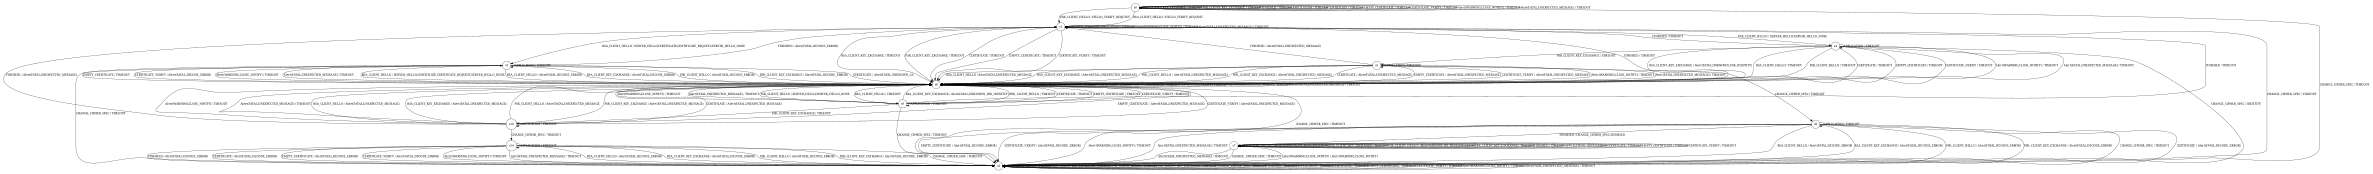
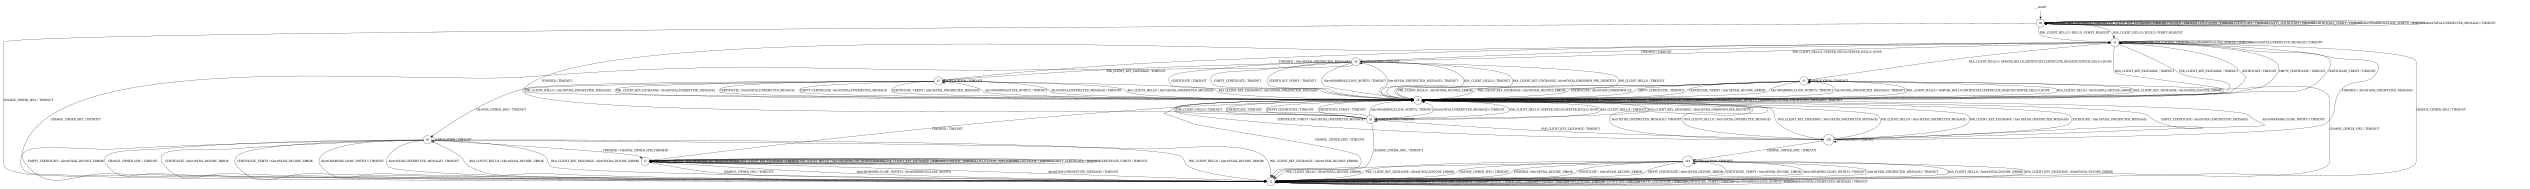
  digraph {
    fontname="Noto Serif"
    node [fontname="Noto Serif" shape=circle]
    edge [fontname="Noto Serif"]
+   __start0 [shape=none]
    n2 [label=s0]
    n3 [label=s1]
    n4 [label=s2]
    n5 [label=s3]
    n6 [label=s4]
    n7 [label=s8]
    n8 [label=s5]
    n9 [label=s9]
    n10 [label=s6]
    n11 [label=s7]
    n12 [label=s10]
    n13 [label=s14]
+   __start0 -> n2
    n2 -> n2 [label="RSA_CLIENT_KEY_EXCHANGE / TIMEOUT"]
    n2 -> n2 [label="PSK_CLIENT_KEY_EXCHANGE / TIMEOUT"]
    n2 -> n2 [label="FINISHED / TIMEOUT"]
    n2 -> n2 [label="APPLICATION / TIMEOUT"]
    n2 -> n2 [label="CERTIFICATE / TIMEOUT"]
    n2 -> n2 [label="EMPTY_CERTIFICATE / TIMEOUT"]
    n2 -> n2 [label="CERTIFICATE_VERIFY / TIMEOUT"]
    n2 -> n2 [label="Alert(WARNING,CLOSE_NOTIFY) / TIMEOUT"]
    n2 -> n2 [label="Alert(FATAL,UNEXPECTED_MESSAGE) / TIMEOUT"]
    n2 -> n3 [label="RSA_CLIENT_HELLO / HELLO_VERIFY_REQUEST"]
    n2 -> n3 [label="PSK_CLIENT_HELLO / HELLO_VERIFY_REQUEST"]
    n2 -> n4 [label="CHANGE_CIPHER_SPEC / TIMEOUT"]
    n3 -> n3 [label="FINISHED / TIMEOUT"]
    n3 -> n3 [label="APPLICATION / TIMEOUT"]
    n3 -> n3 [label="Alert(WARNING,CLOSE_NOTIFY) / TIMEOUT"]
    n3 -> n3 [label="Alert(FATAL,UNEXPECTED_MESSAGE) / TIMEOUT"]
    n3 -> n4 [label="CHANGE_CIPHER_SPEC / TIMEOUT"]
    n3 -> n5 [label="RSA_CLIENT_HELLO / SERVER_HELLO,CERTIFICATE,CERTIFICATE_REQUEST,SERVER_HELLO_DONE"]
    n3 -> n6 [label="PSK_CLIENT_HELLO / SERVER_HELLO,SERVER_HELLO_DONE"]
    n3 -> n7 [label="RSA_CLIENT_KEY_EXCHANGE / TIMEOUT"]
    n3 -> n7 [label="PSK_CLIENT_KEY_EXCHANGE / TIMEOUT"]
    n3 -> n7 [label="CERTIFICATE / TIMEOUT"]
    n3 -> n7 [label="EMPTY_CERTIFICATE / TIMEOUT"]
    n3 -> n7 [label="CERTIFICATE_VERIFY / TIMEOUT"]
    n4 -> n4 [label="RSA_CLIENT_HELLO / TIMEOUT"]
    n4 -> n4 [label="RSA_CLIENT_KEY_EXCHANGE / TIMEOUT"]
    n4 -> n4 [label="PSK_CLIENT_HELLO / TIMEOUT"]
    n4 -> n4 [label="PSK_CLIENT_KEY_EXCHANGE / TIMEOUT"]
    n4 -> n4 [label="CHANGE_CIPHER_SPEC / TIMEOUT"]
    n4 -> n4 [label="FINISHED / TIMEOUT"]
    n4 -> n4 [label="APPLICATION / TIMEOUT"]
    n4 -> n4 [label="CERTIFICATE / TIMEOUT"]
    n4 -> n4 [label="EMPTY_CERTIFICATE / TIMEOUT"]
    n4 -> n4 [label="CERTIFICATE_VERIFY / TIMEOUT"]
    n4 -> n4 [label="Alert(WARNING,CLOSE_NOTIFY) / TIMEOUT"]
    n4 -> n4 [label="Alert(FATAL,UNEXPECTED_MESSAGE) / TIMEOUT"]
-   n5 -> n3 [label="FINISHED / Alert(FATAL,DECODE_ERROR)"]
    n5 -> n4 [label="CHANGE_CIPHER_SPEC / TIMEOUT"]
    n5 -> n5 [label="APPLICATION / TIMEOUT"]
    n5 -> n7 [label="RSA_CLIENT_HELLO / Alert(FATAL,DECODE_ERROR)"]
    n5 -> n7 [label="RSA_CLIENT_KEY_EXCHANGE / Alert(FATAL,DECODE_ERROR)"]
    n5 -> n7 [label="PSK_CLIENT_HELLO / Alert(FATAL,DECODE_ERROR)"]
    n5 -> n7 [label="PSK_CLIENT_KEY_EXCHANGE / Alert(FATAL,DECODE_ERROR)"]
    n5 -> n7 [label="CERTIFICATE / Alert(FATAL,UNKNOWN_CA)"]
    n5 -> n7 [label="EMPTY_CERTIFICATE / TIMEOUT"]
    n5 -> n7 [label="CERTIFICATE_VERIFY / Alert(FATAL,DECODE_ERROR)"]
    n5 -> n7 [label="Alert(WARNING,CLOSE_NOTIFY) / TIMEOUT"]
    n5 -> n7 [label="Alert(FATAL,UNEXPECTED_MESSAGE) / TIMEOUT"]
    n6 -> n3 [label="FINISHED / TIMEOUT"]
    n6 -> n4 [label="CHANGE_CIPHER_SPEC / IDENTITY"]
    n6 -> n6 [label="APPLICATION / TIMEOUT"]
    n6 -> n7 [label="RSA_CLIENT_HELLO / TIMEOUT"]
    n6 -> n7 [label="RSA_CLIENT_KEY_EXCHANGE / Alert(FATAL,UNKNOWN_PSK_IDENTITY)"]
    n6 -> n7 [label="PSK_CLIENT_HELLO / TIMEOUT"]
    n6 -> n7 [label="CERTIFICATE / TIMEOUT"]
    n6 -> n7 [label="EMPTY_CERTIFICATE / TIMEOUT"]
    n6 -> n7 [label="CERTIFICATE_VERIFY / TIMEOUT"]
    n6 -> n7 [label="Alert(WARNING,CLOSE_NOTIFY) / TIMEOUT"]
    n6 -> n7 [label="Alert(FATAL,UNEXPECTED_MESSAGE) / TIMEOUT"]
    n6 -> n8 [label="PSK_CLIENT_KEY_EXCHANGE / TIMEOUT"]
-   n7 -> n3 [label="FINISHED / TIMEOUT"]
+   n7 -> n11 [label="FINISHED / TIMEOUT"]
    n7 -> n4 [label="CHANGE_CIPHER_SPEC / TIMEOUT"]
    n7 -> n5 [label="RSA_CLIENT_HELLO / SERVER_HELLO,CERTIFICATE,CERTIFICATE_REQUEST,SERVER_HELLO_DONE"]
    n7 -> n7 [label="RSA_CLIENT_KEY_EXCHANGE / TIMEOUT"]
    n7 -> n7 [label="PSK_CLIENT_KEY_EXCHANGE / TIMEOUT"]
    n7 -> n7 [label="APPLICATION / TIMEOUT"]
    n7 -> n7 [label="CERTIFICATE / TIMEOUT"]
    n7 -> n7 [label="EMPTY_CERTIFICATE / TIMEOUT"]
    n7 -> n7 [label="CERTIFICATE_VERIFY / TIMEOUT"]
    n7 -> n7 [label="Alert(WARNING,CLOSE_NOTIFY) / TIMEOUT"]
    n7 -> n7 [label="Alert(FATAL,UNEXPECTED_MESSAGE) / TIMEOUT"]
    n7 -> n9 [label="PSK_CLIENT_HELLO / SERVER_HELLO,SERVER_HELLO_DONE"]
    n8 -> n3 [label="FINISHED / Alert(FATAL,UNEXPECTED_MESSAGE)"]
    n8 -> n7 [label="RSA_CLIENT_HELLO / Alert(FATAL,UNEXPECTED_MESSAGE)"]
    n8 -> n7 [label="RSA_CLIENT_KEY_EXCHANGE / Alert(FATAL,UNEXPECTED_MESSAGE)"]
    n8 -> n7 [label="PSK_CLIENT_HELLO / Alert(FATAL,UNEXPECTED_MESSAGE)"]
    n8 -> n7 [label="PSK_CLIENT_KEY_EXCHANGE / Alert(FATAL,UNEXPECTED_MESSAGE)"]
    n8 -> n7 [label="CERTIFICATE / Alert(FATAL,UNEXPECTED_MESSAGE)"]
    n8 -> n7 [label="EMPTY_CERTIFICATE / Alert(FATAL,UNEXPECTED_MESSAGE)"]
    n8 -> n7 [label="CERTIFICATE_VERIFY / Alert(FATAL,UNEXPECTED_MESSAGE)"]
    n8 -> n7 [label="Alert(WARNING,CLOSE_NOTIFY) / TIMEOUT"]
    n8 -> n7 [label="Alert(FATAL,UNEXPECTED_MESSAGE) / TIMEOUT"]
    n8 -> n8 [label="APPLICATION / TIMEOUT"]
    n8 -> n10 [label="CHANGE_CIPHER_SPEC / TIMEOUT"]
    n9 -> n3 [label="FINISHED / TIMEOUT"]
    n9 -> n4 [label="CHANGE_CIPHER_SPEC / TIMEOUT"]
    n9 -> n7 [label="RSA_CLIENT_HELLO / TIMEOUT"]
    n9 -> n7 [label="RSA_CLIENT_KEY_EXCHANGE / Alert(FATAL,UNKNOWN_PSK_IDENTITY)"]
    n9 -> n7 [label="PSK_CLIENT_HELLO / TIMEOUT"]
    n9 -> n7 [label="CERTIFICATE / TIMEOUT"]
    n9 -> n7 [label="EMPTY_CERTIFICATE / TIMEOUT"]
    n9 -> n7 [label="CERTIFICATE_VERIFY / TIMEOUT"]
    n9 -> n7 [label="Alert(WARNING,CLOSE_NOTIFY) / TIMEOUT"]
    n9 -> n7 [label="Alert(FATAL,UNEXPECTED_MESSAGE) / TIMEOUT"]
    n9 -> n9 [label="APPLICATION / TIMEOUT"]
    n9 -> n12 [label="PSK_CLIENT_KEY_EXCHANGE / TIMEOUT"]
    n10 -> n4 [label="RSA_CLIENT_HELLO / Alert(FATAL,DECODE_ERROR)"]
    n10 -> n4 [label="RSA_CLIENT_KEY_EXCHANGE / Alert(FATAL,DECODE_ERROR)"]
    n10 -> n4 [label="PSK_CLIENT_HELLO / Alert(FATAL,DECODE_ERROR)"]
    n10 -> n4 [label="PSK_CLIENT_KEY_EXCHANGE / Alert(FATAL,DECODE_ERROR)"]
    n10 -> n4 [label="CHANGE_CIPHER_SPEC / TIMEOUT"]
    n10 -> n4 [label="CERTIFICATE / Alert(FATAL,DECODE_ERROR)"]
    n10 -> n4 [label="EMPTY_CERTIFICATE / Alert(FATAL,DECODE_ERROR)"]
    n10 -> n4 [label="CERTIFICATE_VERIFY / Alert(FATAL,DECODE_ERROR)"]
    n10 -> n4 [label="Alert(WARNING,CLOSE_NOTIFY) / TIMEOUT"]
    n10 -> n4 [label="Alert(FATAL,UNEXPECTED_MESSAGE) / TIMEOUT"]
    n10 -> n10 [label="APPLICATION / TIMEOUT"]
    n10 -> n11 [label="FINISHED / CHANGE_CIPHER_SPEC,FINISHED"]
    n11 -> n4 [label="CHANGE_CIPHER_SPEC / TIMEOUT"]
    n11 -> n4 [label="Alert(WARNING,CLOSE_NOTIFY) / Alert(WARNING,CLOSE_NOTIFY)"]
    n11 -> n4 [label="Alert(FATAL,UNEXPECTED_MESSAGE) / TIMEOUT"]
    n11 -> n11 [label="RSA_CLIENT_HELLO / Alert(WARNING,NO_RENEGOTIATION)"]
    n11 -> n11 [label="RSA_CLIENT_KEY_EXCHANGE / TIMEOUT"]
    n11 -> n11 [label="PSK_CLIENT_HELLO / Alert(WARNING,NO_RENEGOTIATION)"]
    n11 -> n11 [label="PSK_CLIENT_KEY_EXCHANGE / TIMEOUT"]
    n11 -> n11 [label="FINISHED / TIMEOUT"]
    n11 -> n11 [label="APPLICATION / APPLICATION"]
    n11 -> n11 [label="CERTIFICATE / TIMEOUT"]
    n11 -> n11 [label="EMPTY_CERTIFICATE / TIMEOUT"]
    n11 -> n11 [label="CERTIFICATE_VERIFY / TIMEOUT"]
    n12 -> n3 [label="FINISHED / Alert(FATAL,UNEXPECTED_MESSAGE)"]
    n12 -> n7 [label="RSA_CLIENT_HELLO / Alert(FATAL,UNEXPECTED_MESSAGE)"]
    n12 -> n7 [label="RSA_CLIENT_KEY_EXCHANGE / Alert(FATAL,UNEXPECTED_MESSAGE)"]
    n12 -> n7 [label="PSK_CLIENT_HELLO / Alert(FATAL,UNEXPECTED_MESSAGE)"]
    n12 -> n7 [label="PSK_CLIENT_KEY_EXCHANGE / Alert(FATAL,UNEXPECTED_MESSAGE)"]
    n12 -> n7 [label="CERTIFICATE / Alert(FATAL,UNEXPECTED_MESSAGE)"]
    n12 -> n7 [label="EMPTY_CERTIFICATE / Alert(FATAL,UNEXPECTED_MESSAGE)"]
    n12 -> n7 [label="CERTIFICATE_VERIFY / Alert(FATAL,UNEXPECTED_MESSAGE)"]
    n12 -> n7 [label="Alert(WARNING,CLOSE_NOTIFY) / TIMEOUT"]
    n12 -> n7 [label="Alert(FATAL,UNEXPECTED_MESSAGE) / TIMEOUT"]
    n12 -> n12 [label="APPLICATION / TIMEOUT"]
    n12 -> n13 [label="CHANGE_CIPHER_SPEC / TIMEOUT"]
    n13 -> n4 [label="RSA_CLIENT_HELLO / Alert(FATAL,DECODE_ERROR)"]
    n13 -> n4 [label="RSA_CLIENT_KEY_EXCHANGE / Alert(FATAL,DECODE_ERROR)"]
    n13 -> n4 [label="PSK_CLIENT_HELLO / Alert(FATAL,DECODE_ERROR)"]
    n13 -> n4 [label="PSK_CLIENT_KEY_EXCHANGE / Alert(FATAL,DECODE_ERROR)"]
    n13 -> n4 [label="CHANGE_CIPHER_SPEC / TIMEOUT"]
    n13 -> n4 [label="FINISHED / Alert(FATAL,DECODE_ERROR)"]
    n13 -> n4 [label="CERTIFICATE / Alert(FATAL,DECODE_ERROR)"]
    n13 -> n4 [label="EMPTY_CERTIFICATE / Alert(FATAL,DECODE_ERROR)"]
    n13 -> n4 [label="CERTIFICATE_VERIFY / Alert(FATAL,DECODE_ERROR)"]
    n13 -> n4 [label="Alert(WARNING,CLOSE_NOTIFY) / TIMEOUT"]
    n13 -> n4 [label="Alert(FATAL,UNEXPECTED_MESSAGE) / TIMEOUT"]
    n13 -> n13 [label="APPLICATION / TIMEOUT"]
  }
